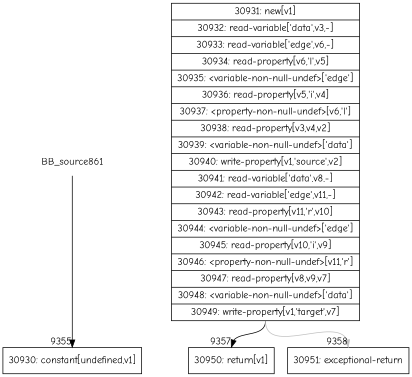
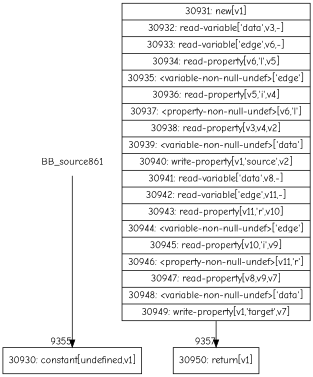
  digraph {
    fontname="Comic Neue"
    rankdir=TD
    node [fontname="Comic Neue" shape=record]
    edge [fontname="Comic Neue" headport=n tailport=s]
    n1 [label=BB_source861 shape=none]
    n2 [label="{30930: constant[undefined,v1]}"]
    n3 [label="{30931: new[v1]|30932: read-variable['data',v3,-]|30933: read-variable['edge',v6,-]|30934: read-property[v6,'l',v5]|30935: \<variable-non-null-undef\>['edge']|30936: read-property[v5,'i',v4]|30937: \<property-non-null-undef\>[v6,'l']|30938: read-property[v3,v4,v2]|30939: \<variable-non-null-undef\>['data']|30940: write-property[v1,'source',v2]|30941: read-variable['data',v8,-]|30942: read-variable['edge',v11,-]|30943: read-property[v11,'r',v10]|30944: \<variable-non-null-undef\>['edge']|30945: read-property[v10,'i',v9]|30946: \<property-non-null-undef\>[v11,'r']|30947: read-property[v8,v9,v7]|30948: \<variable-non-null-undef\>['data']|30949: write-property[v1,'target',v7]}"]
    n4 [label="{30950: return[v1]}"]
-   n5 [label="{30951: exceptional-return}"]
    n1 -> n2 [headlabel="    9355"]
    n3 -> n4 [headlabel="      9357"]
-   n3 -> n5 [color=gray headlabel="      9358"]
  }
